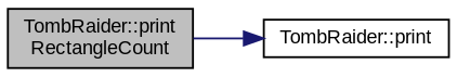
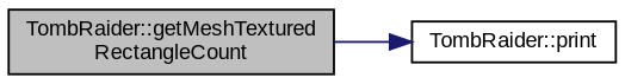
  digraph {
    rankdir=LR
    fontname="Liberation Sans"
    node [color=black fontname="Liberation Sans" fontsize=10 shape=record style=filled]
-   n1 [fillcolor=grey75 fontcolor=black height=0.2 label="TombRaider::print\lRectangleCount" width=0.4]
+   n1 [fillcolor=grey75 fontcolor=black height=0.2 label="TombRaider::getMeshTextured\lRectangleCount" width=0.4]
    n2 [fillcolor=white height=0.2 label="TombRaider::print" width=0.4]
    n1 -> n2 [color=midnightblue fontname="Liberation Sans" fontsize=10 labelfontname=Helvetica labelfontsize=10 style=solid]
  }
